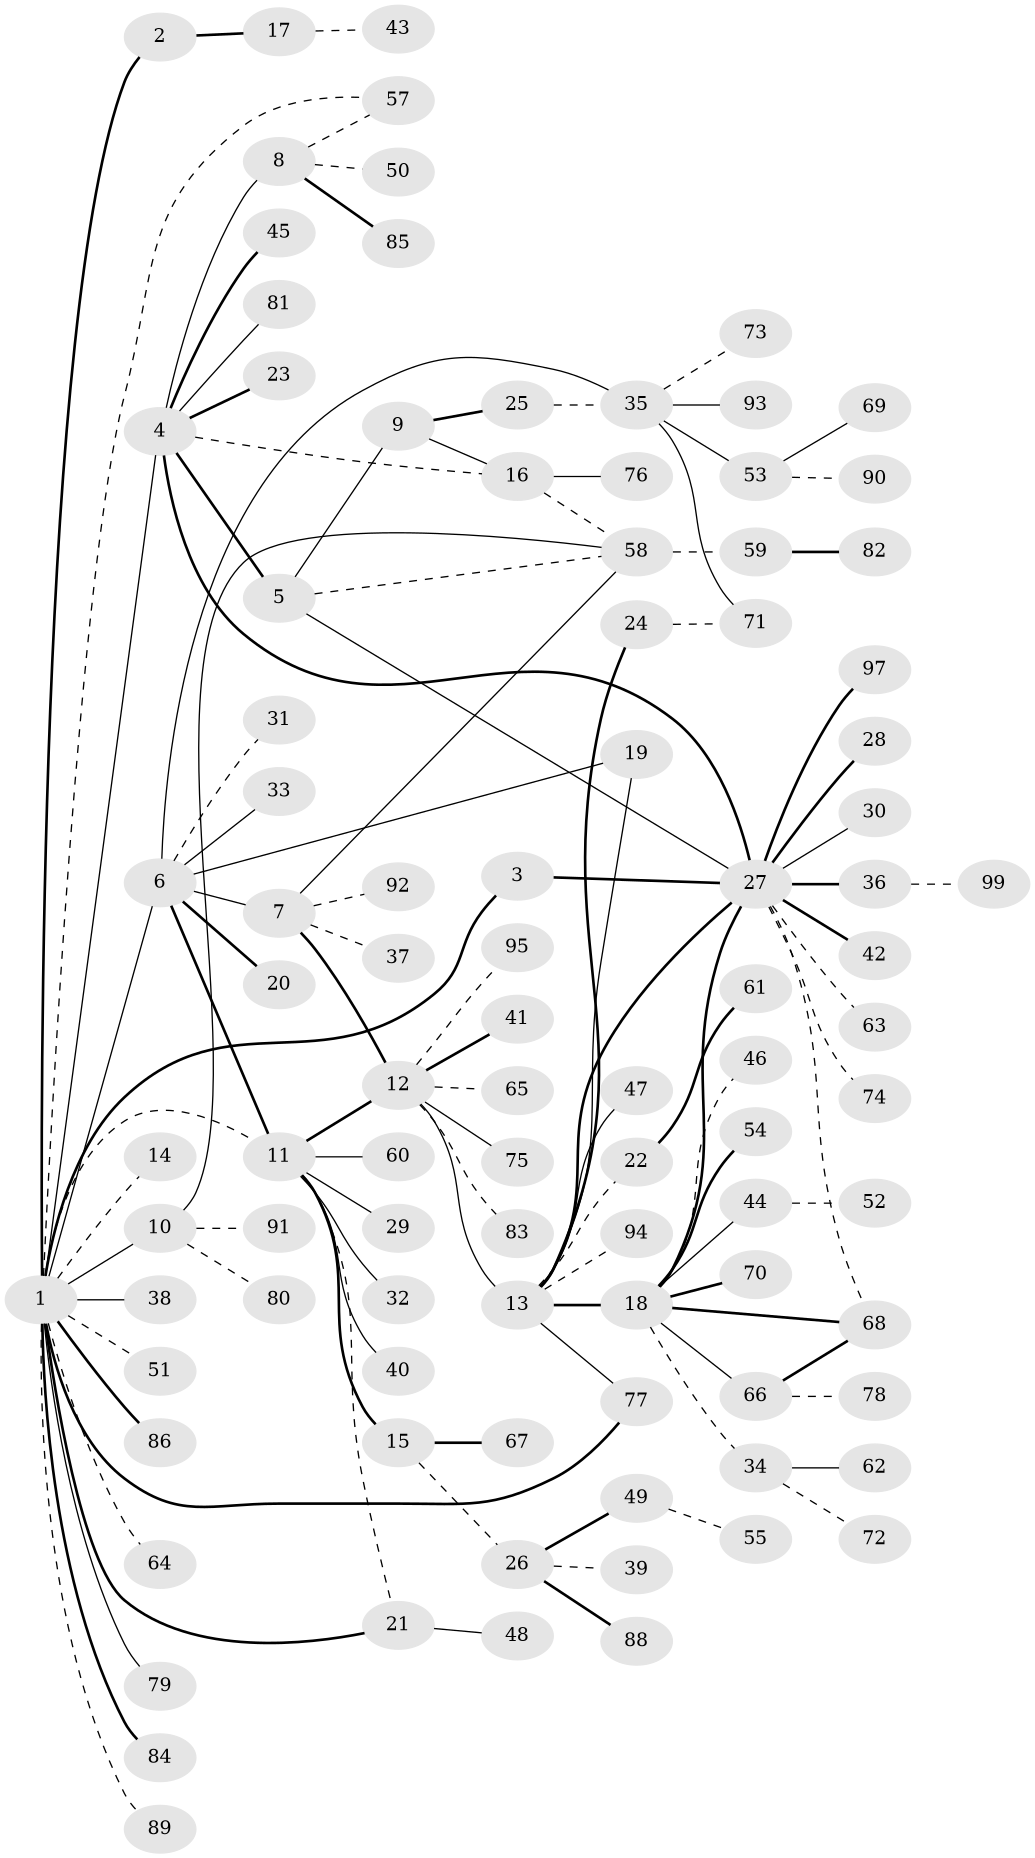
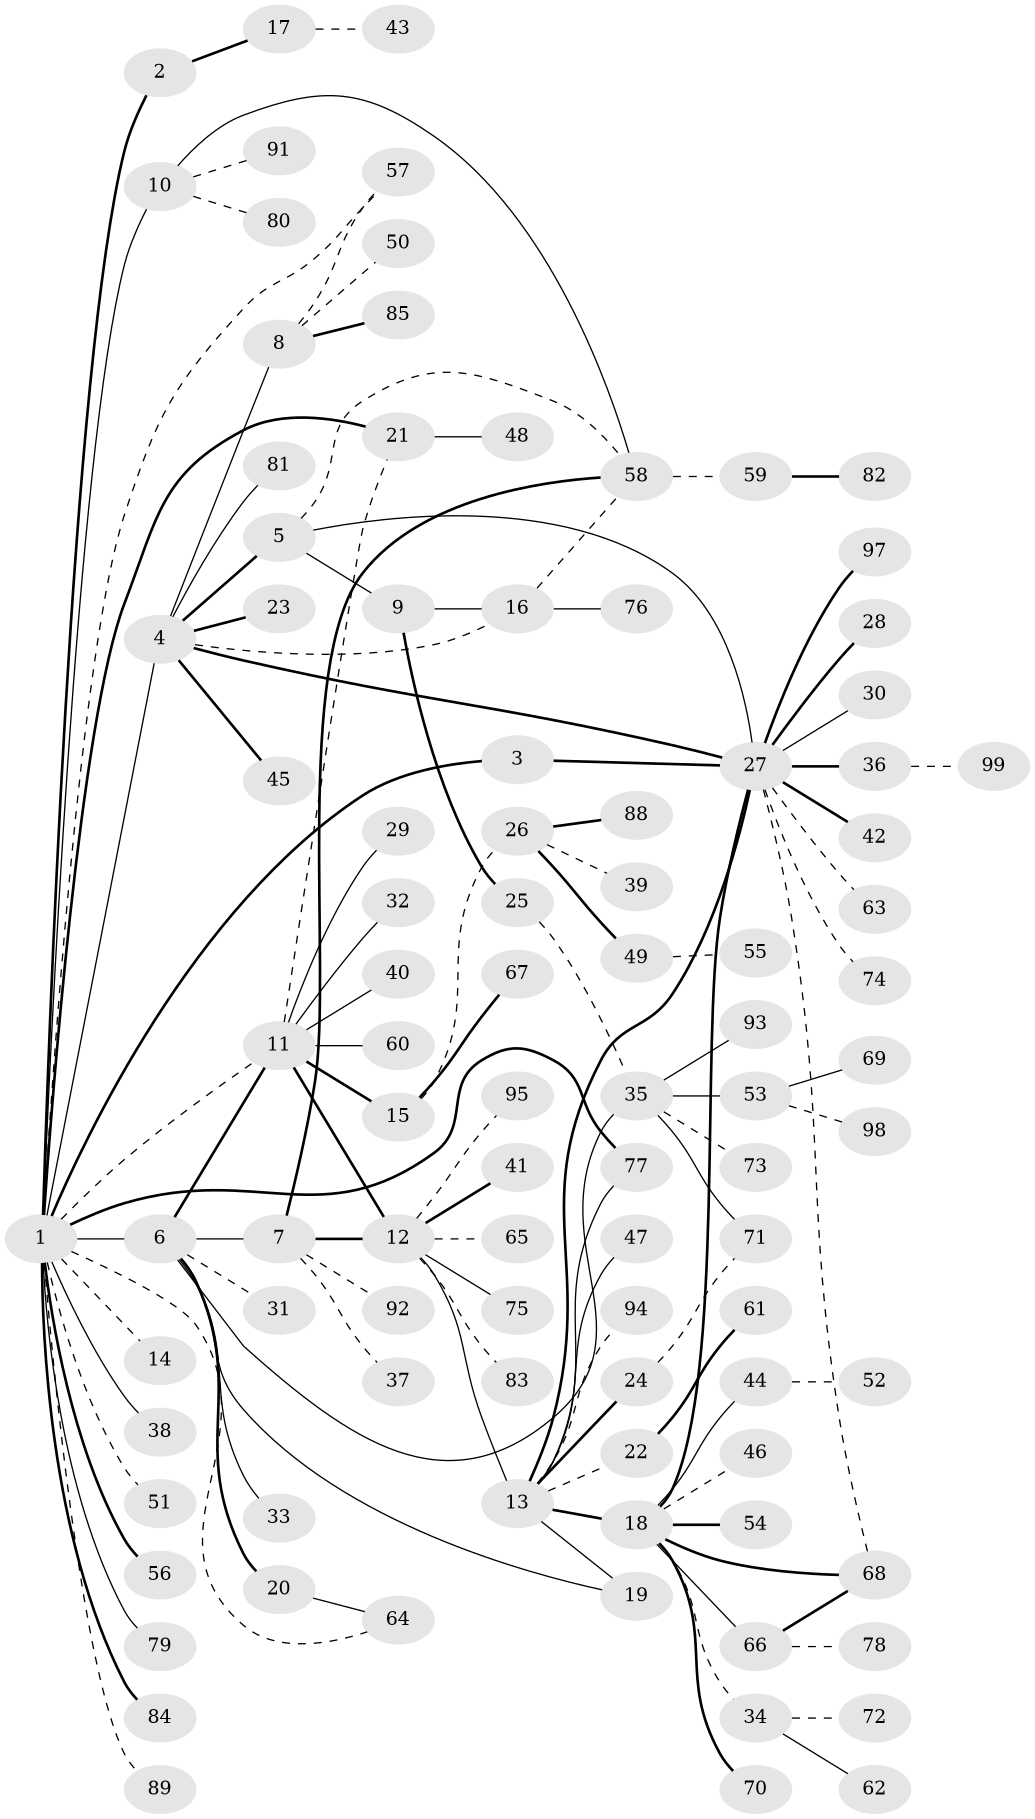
  graph {
    rankdir=LR
    node [color=gray90 style=filled]
    edge [style=dashed]
    1
    2
    3
    4
    6
    10
    11
    14
    21
    38
    51
-   56 [label=86]
+   56
    57
    64
    77
    79
    84
    89
    17
    27
    5
    8
    16
    23
    45
    81
    7
    19
    20
    31
    33
    35
    58
    80
    91
    12
    15
    29
    32
    40
    60
    48
    43
    68
    28
    30
    36
    42
    63
    74
    97
    9
    50
    85
    76
    25
    59
    37
    92
    71
    53
    73
    93
    13
    41
    65
    75
    83
    95
    26
    67
    18
    22
    24
    47
    94
    34
    44
    46
    54
    66
    70
    61
    39
    49
    88
    62
    72
    52
    78
    55
    n92 [label=99]
    69
-   90
+   90 [label=98]
    82
    1 -- 2 [style=bold]
    1 -- 3 [style=bold]
    1 -- 4 [style=solid]
    1 -- 6 [style=solid]
    1 -- 10 [style=solid]
    1 -- 11
    1 -- 14
    1 -- 21 [style=bold]
    1 -- 38 [style=solid]
    1 -- 51
    1 -- 56 [style=bold]
    1 -- 57
    1 -- 64
    1 -- 77 [style=bold]
    1 -- 79 [style=solid]
    1 -- 84 [style=bold]
    1 -- 89
    2 -- 17 [style=bold]
    3 -- 27 [style=bold]
    4 -- 27 [style=bold]
    4 -- 5 [style=bold]
    4 -- 8 [style=solid]
    4 -- 16
    4 -- 23 [style=bold]
    4 -- 45 [style=bold]
    4 -- 81 [style=solid]
    6 -- 11 [style=bold]
    6 -- 7 [style=solid]
    6 -- 19 [style=solid]
    6 -- 20 [style=bold]
    6 -- 31
    6 -- 33 [style=solid]
    6 -- 35 [style=solid]
    10 -- 58 [style=solid]
    10 -- 80
    10 -- 91
    11 -- 21
    11 -- 12 [style=bold]
    11 -- 15 [style=bold]
    11 -- 29 [style=solid]
    11 -- 32 [style=solid]
    11 -- 40 [style=solid]
    11 -- 60 [style=solid]
    21 -- 48 [style=solid]
    17 -- 43
    27 -- 68
    27 -- 28 [style=bold]
    27 -- 30 [style=solid]
    27 -- 36 [style=bold]
    27 -- 42 [style=bold]
    27 -- 63
    27 -- 74
    27 -- 97 [style=bold]
    5 -- 27 [style=solid]
    5 -- 58
    5 -- 9 [style=solid]
    8 -- 57
    8 -- 50
    8 -- 85 [style=bold]
    16 -- 58
    16 -- 76 [style=solid]
-   7 -- 58 [style=solid]
+   7 -- 58 [style=bold]
    7 -- 12 [style=bold]
    7 -- 37
    7 -- 92
+   20 -- 64 [style=solid]
    35 -- 71 [style=solid]
    35 -- 53 [style=solid]
    35 -- 73
    35 -- 93 [style=solid]
    58 -- 59
    12 -- 13 [style=solid]
    12 -- 41 [style=bold]
    12 -- 65
    12 -- 75 [style=solid]
    12 -- 83
    12 -- 95
    15 -- 26
    15 -- 67 [style=bold]
    36 -- n92
    9 -- 16 [style=solid]
    9 -- 25 [style=bold]
    25 -- 35
    59 -- 82 [style=bold]
    53 -- 69 [style=solid]
    53 -- 90
    13 -- 77 [style=solid]
    13 -- 27 [style=bold]
    13 -- 19 [style=solid]
    13 -- 18 [style=bold]
    13 -- 22
    13 -- 24 [style=bold]
    13 -- 47 [style=solid]
    13 -- 94
    26 -- 39
    26 -- 49 [style=bold]
    26 -- 88 [style=bold]
    18 -- 27 [style=bold]
    18 -- 68 [style=bold]
    18 -- 34
    18 -- 44 [style=solid]
    18 -- 46
    18 -- 54 [style=bold]
    18 -- 66 [style=solid]
    18 -- 70 [style=bold]
    22 -- 61 [style=bold]
    24 -- 71
    34 -- 62 [style=solid]
    34 -- 72
    44 -- 52
    66 -- 68 [style=bold]
    66 -- 78
    49 -- 55
  }
